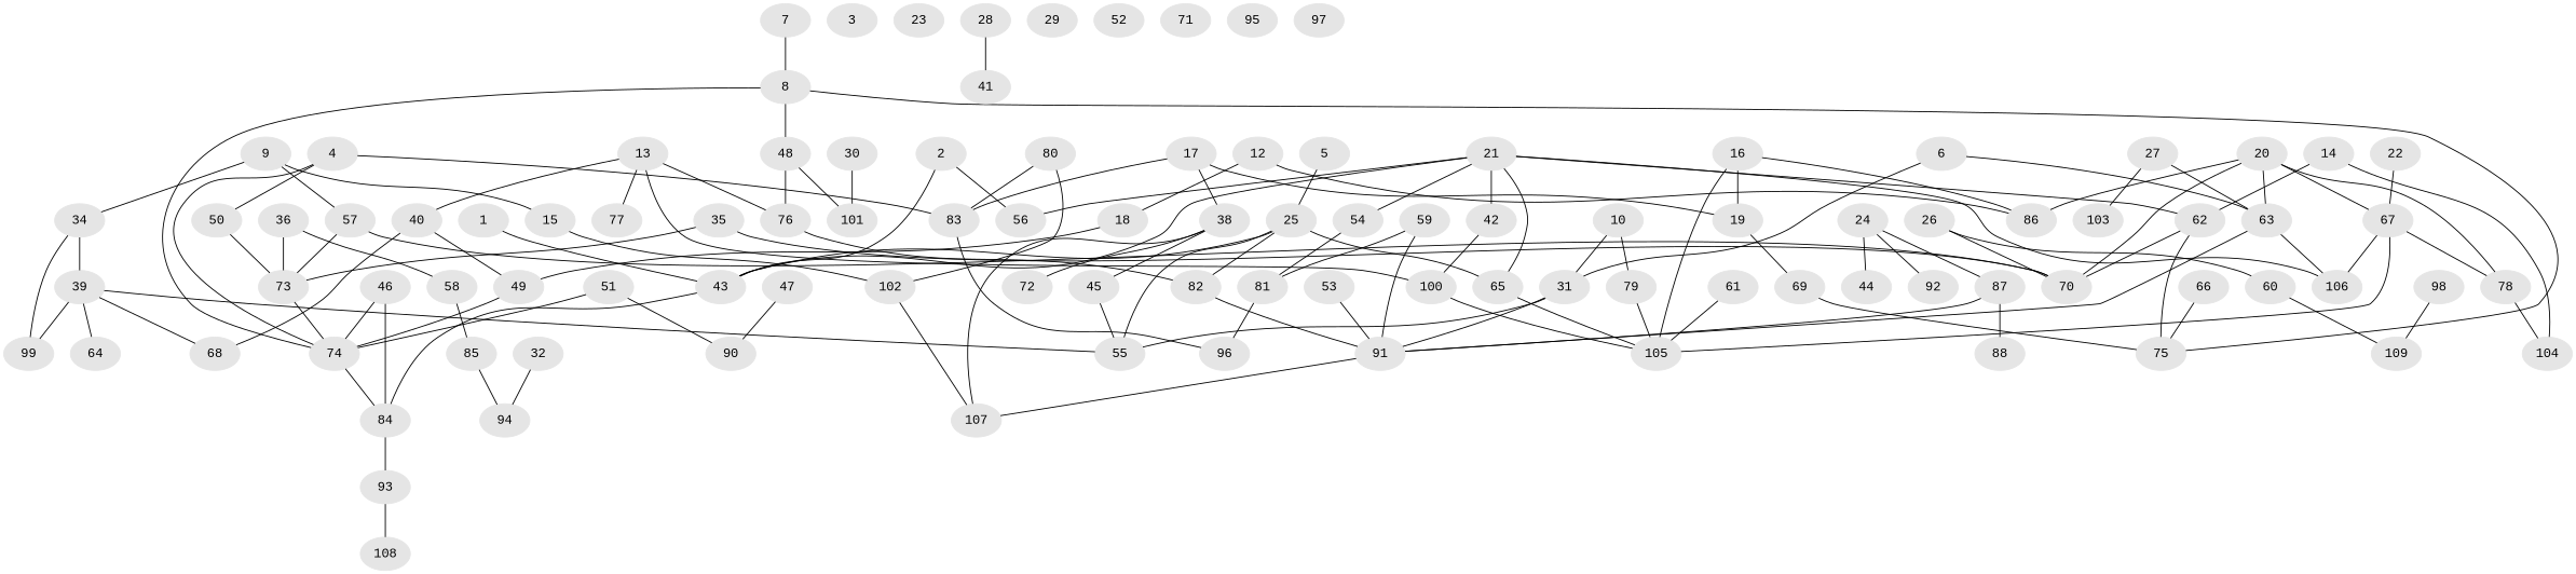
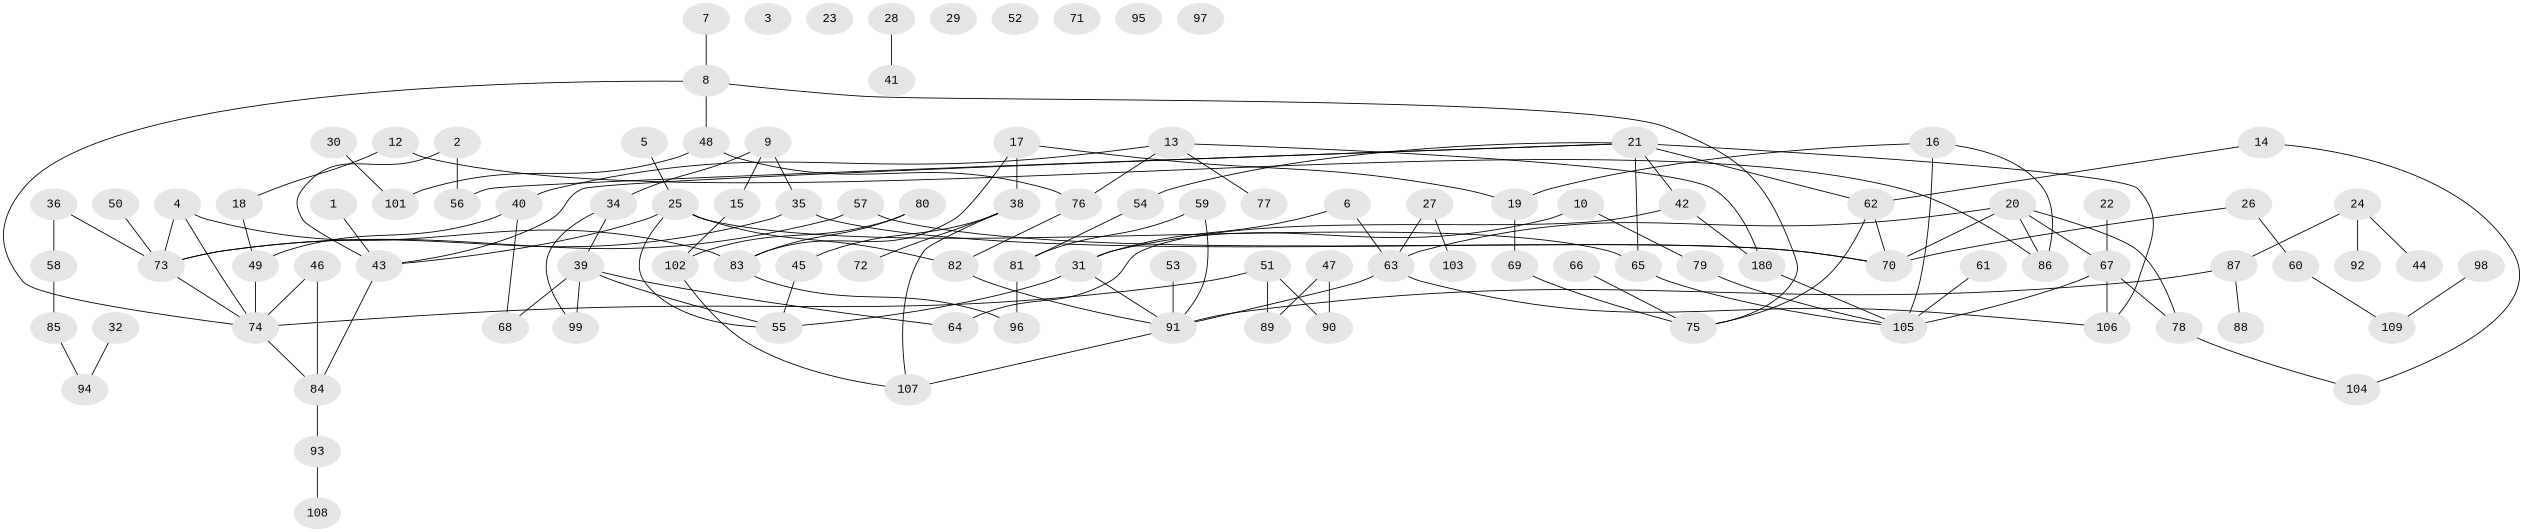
  graph {
    fontname="Liberation Mono"
    node [color=gray90 fontname="Liberation Mono" style=filled]
    edge [fontname="Liberation Mono"]
    1
    43
    84
    2
    56
    3
    4
    73
    74
    83
    96
    5
    25
    65
    55
    82
    6
    31
    63
    91
    106
    7
    8
    48
    75
    76
    101
    9
    15
    34
    57
    102
    39
    99
    70
    10
    79
    105
    58
    85
    12
    18
    86
    49
    13
    40
    77
-   100
+   100 [label=180]
    68
    14
    62
    104
    107
    16
    19
    69
    17
    38
    45
    72
    20
    67
    78
    21
    42
    54
    64
    81
    22
    23
    24
    44
    87
    92
    88
    26
    60
    109
    27
    103
    28
    41
    29
    30
    32
    94
    35
    36
    93
    46
    47
+   89
    90
    50
    51
    52
    53
    59
    61
    66
    71
    80
    108
    95
    97
    98
    1 -- 43
    43 -- 84
    84 -- 93
    2 -- 43
    2 -- 56
-   4 -- 50
+   4 -- 73
    4 -- 74
    4 -- 83
    73 -- 74
    74 -- 84
    83 -- 96
    5 -- 25
    25 -- 43
    25 -- 65
    25 -- 55
    25 -- 82
    65 -- 105
    82 -- 91
    6 -- 31
    6 -- 63
    31 -- 55
    31 -- 91
    63 -- 91
    63 -- 106
    91 -- 107
    7 -- 8
    8 -- 74
    8 -- 48
    8 -- 75
    48 -- 76
    48 -- 101
    76 -- 82
    9 -- 15
    9 -- 34
-   9 -- 57
+   9 -- 35
    15 -- 102
    34 -- 39
    34 -- 99
    57 -- 73
    57 -- 70
    102 -- 107
    39 -- 55
    39 -- 99
    39 -- 68
    39 -- 64
    10 -- 31
    10 -- 79
    79 -- 105
    58 -- 85
    85 -- 94
    12 -- 18
    12 -- 86
    18 -- 49
    49 -- 74
    13 -- 76
    13 -- 40
    13 -- 77
    13 -- 100
    40 -- 49
    40 -- 68
    100 -- 105
    14 -- 62
    14 -- 104
    62 -- 75
    62 -- 70
    16 -- 105
    16 -- 86
    16 -- 19
    19 -- 69
    69 -- 75
    17 -- 83
    17 -- 19
    17 -- 38
    38 -- 107
    38 -- 45
    38 -- 72
    45 -- 55
    20 -- 63
    20 -- 70
    20 -- 86
    20 -- 67
    20 -- 78
    67 -- 106
    67 -- 105
    67 -- 78
    78 -- 104
    21 -- 43
    21 -- 56
    21 -- 65
    21 -- 106
    21 -- 62
    21 -- 42
    21 -- 54
    42 -- 100
+   42 -- 64
    54 -- 81
    81 -- 96
    22 -- 67
    24 -- 44
    24 -- 87
    24 -- 92
    87 -- 91
    87 -- 88
    26 -- 70
    26 -- 60
    60 -- 109
    27 -- 63
    27 -- 103
    28 -- 41
    30 -- 101
    32 -- 94
    35 -- 73
    35 -- 70
    36 -- 73
    36 -- 58
    93 -- 108
    46 -- 84
    46 -- 74
+   47 -- 89
    47 -- 90
    50 -- 73
    51 -- 74
+   51 -- 89
    51 -- 90
    53 -- 91
    59 -- 91
    59 -- 81
    61 -- 105
    66 -- 75
    80 -- 83
    80 -- 102
    98 -- 109
  }
